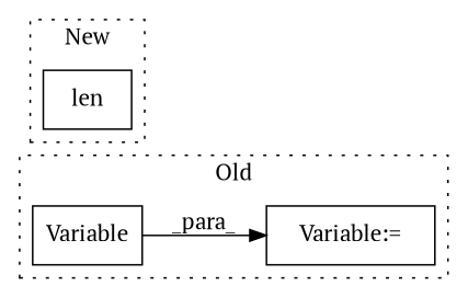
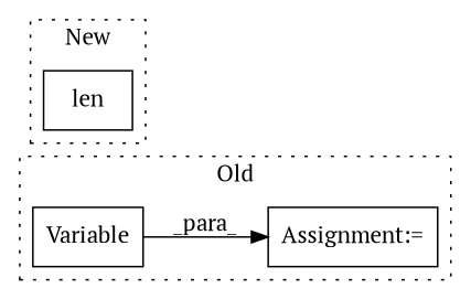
  digraph {
    rankdir=LR
    fontname="PT Serif"
    node [a=32 shape=box fontname="PT Serif"]
    n1 [l="9,1" label=Variable s="3494,3538"]
-   n2 [a=7 l=1 label="Variable:=" s=3552]
+   n2 [a=7 l=1 label="Assignment:=" s=3552]
    n3 [l="4,1" label=len s="4733,4748"]
    subgraph cluster_1 {
      label=Old
      style=dotted
      n1
      n2
    }
    subgraph cluster_2 {
      label=New
      style=dotted
      n3
    }
    n1 -> n2 [label=_para_ fontname="PT Serif"]
  }
